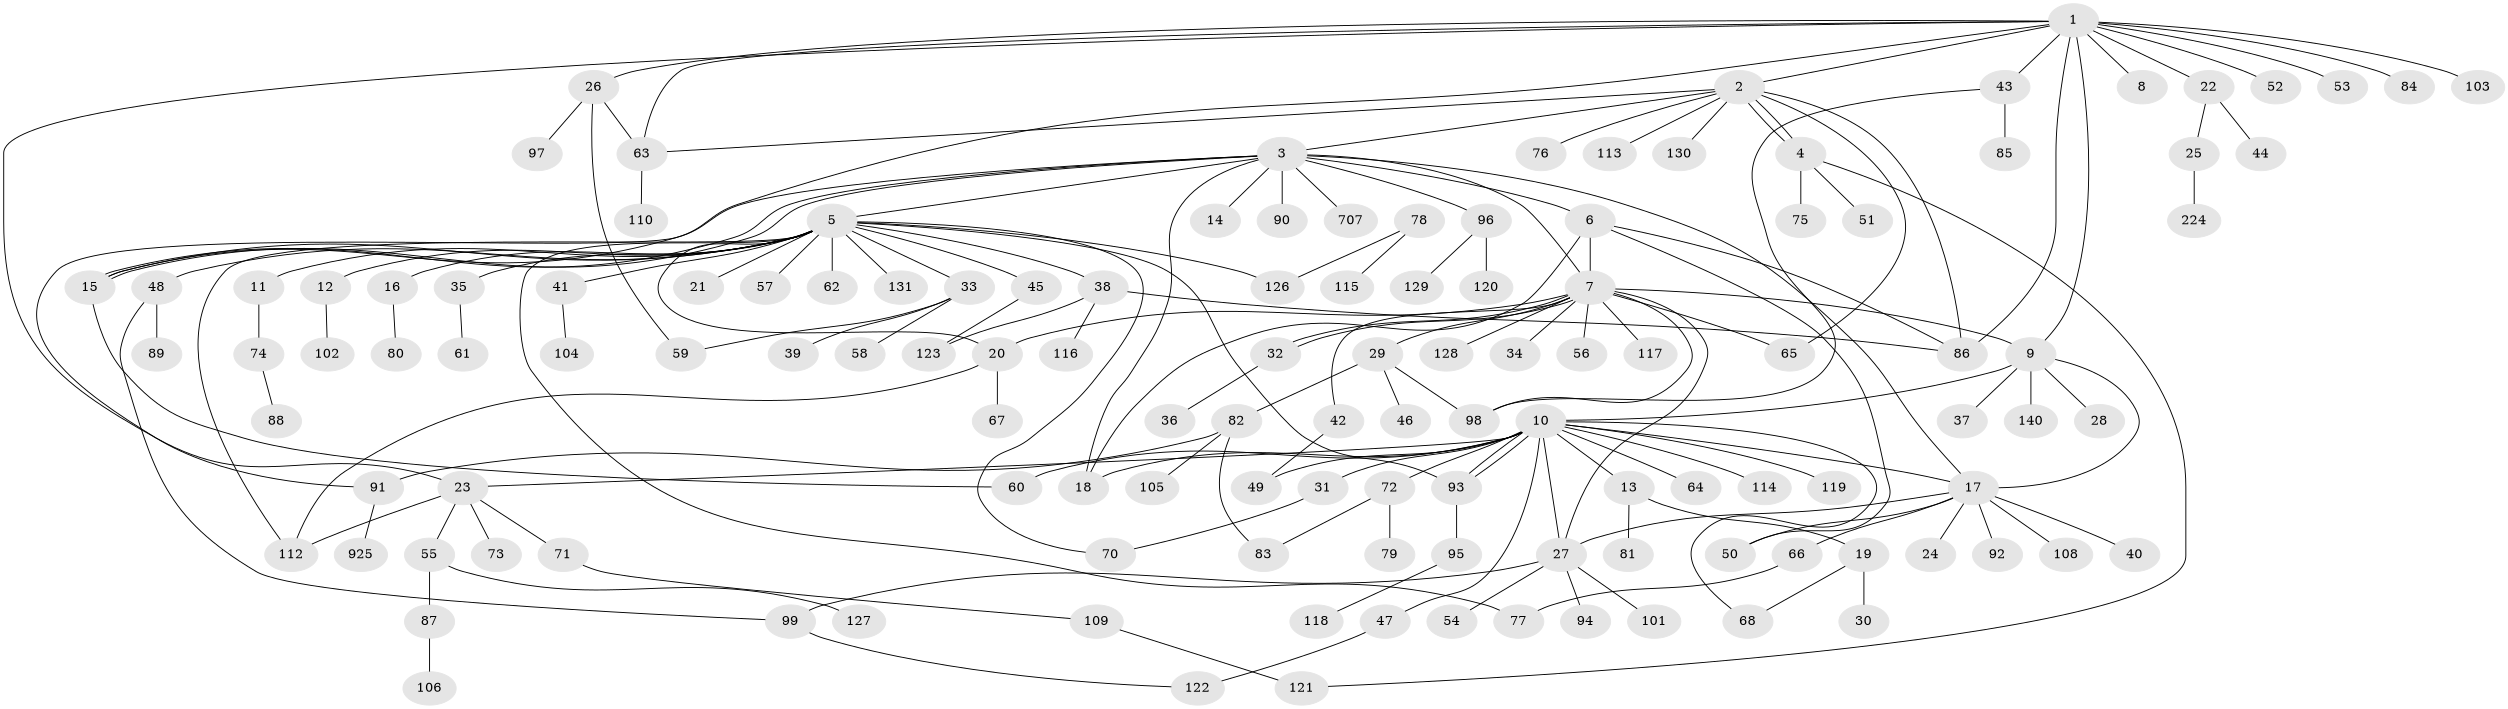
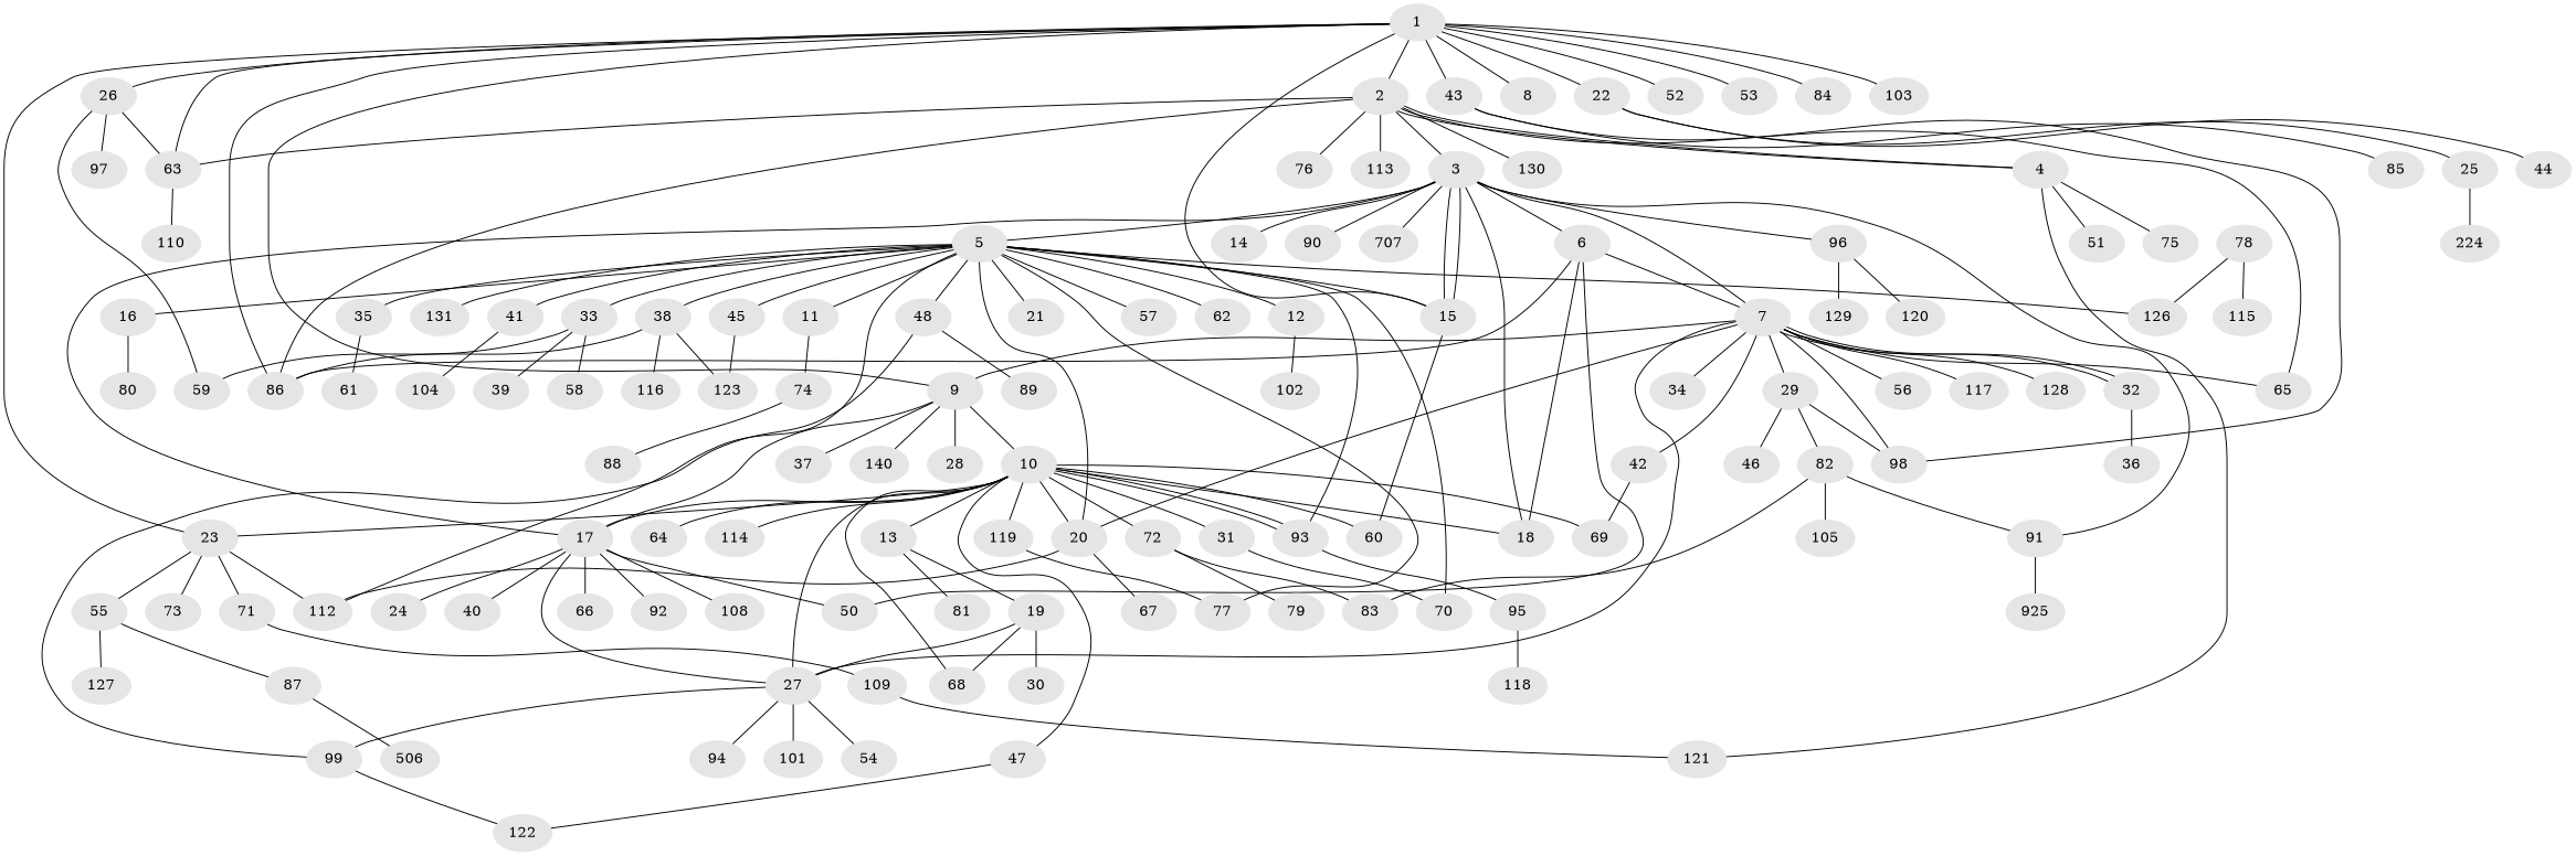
  graph {
    node [color=gray90 style=filled]
    1
    2
    8
    9
    15
    22
    23
    26
    43
    52
    53
    63
    84
    86
    103
    3
    4
    65
    76
    113
    130
    17
    10
    28
    37
    n26 [label=140]
    60
    25
    44
    112
    55
    71
    73
    59
    97
    98
    85
    110
    5
    6
    7
    14
    18
    90
    91
    96
    n47 [label=707]
    51
    75
    121
    11
    12
    16
    20
    21
    33
    35
    38
    41
    45
    48
    57
    62
    70
    77
    93
    126
    131
    50
    27
    29
    32
    34
    42
    56
    117
    128
    24
    40
    66
    92
    108
    78
    115
    n85 [label=925]
    120
    129
    74
    102
    80
    67
    39
    58
    61
    116
    123
    104
    99
    89
    95
    54
    94
    101
    46
    82
    36
-   49
+   49 [label=69]
    13
    31
    47
    64
    68
    72
    114
    119
    19
    81
    122
    79
    83
    88
    30
    n123 [label=224]
    87
    127
    109
    105
-   106
+   106 [label=506]
    118
    1 -- 2
    1 -- 8
    1 -- 9
    1 -- 15
    1 -- 22
    1 -- 23
    1 -- 26
    1 -- 43
    1 -- 52
    1 -- 53
    1 -- 63
    1 -- 84
    1 -- 86
    1 -- 103
    2 -- 63
    2 -- 86
    2 -- 3
    2 -- 4
    2 -- 4
    2 -- 65
    2 -- 76
    2 -- 113
    2 -- 130
    9 -- 17
    9 -- 10
    9 -- 28
    9 -- 37
    9 -- n26
    15 -- 60
    22 -- 25
    22 -- 44
    23 -- 112
    23 -- 55
    23 -- 71
    23 -- 73
    26 -- 63
    26 -- 59
    26 -- 97
    43 -- 98
    43 -- 85
    63 -- 110
    3 -- 15
    3 -- 15
    3 -- 17
    3 -- 5
    3 -- 6
    3 -- 7
    3 -- 14
    3 -- 18
    3 -- 90
    3 -- 91
    3 -- 96
    3 -- n47
    4 -- 51
    4 -- 75
    4 -- 121
    17 -- 50
    17 -- 27
    17 -- 24
    17 -- 40
    17 -- 66
    17 -- 92
    17 -- 108
    10 -- 23
    10 -- 17
    10 -- 60
    10 -- 18
+   10 -- 20
    10 -- 93
    10 -- 93
    10 -- 27
    10 -- 49
    10 -- 13
    10 -- 31
    10 -- 47
    10 -- 64
    10 -- 68
    10 -- 72
    10 -- 114
    10 -- 119
    25 -- n123
    55 -- 87
    55 -- 127
    71 -- 109
    5 -- 15
    5 -- 112
    5 -- 11
    5 -- 12
    5 -- 16
    5 -- 20
    5 -- 21
    5 -- 33
    5 -- 35
    5 -- 38
    5 -- 41
    5 -- 45
    5 -- 48
    5 -- 57
    5 -- 62
    5 -- 70
    5 -- 77
    5 -- 93
    5 -- 126
    5 -- 131
    6 -- 86
    6 -- 7
    6 -- 18
    6 -- 50
    7 -- 9
    7 -- 65
    7 -- 98
    7 -- 20
    7 -- 27
    7 -- 29
    7 -- 32
    7 -- 32
    7 -- 34
    7 -- 42
    7 -- 56
    7 -- 117
    7 -- 128
    91 -- n85
    96 -- 120
    96 -- 129
    11 -- 74
    12 -- 102
    16 -- 80
    20 -- 112
    20 -- 67
    33 -- 59
    33 -- 39
    33 -- 58
    35 -- 61
    38 -- 86
    38 -- 116
    38 -- 123
    41 -- 104
    45 -- 123
    48 -- 99
    48 -- 89
    93 -- 95
    27 -- 99
    27 -- 54
    27 -- 94
    27 -- 101
    29 -- 98
    29 -- 46
    29 -- 82
    32 -- 36
    42 -- 49
-   66 -- 77
+   119 -- 77
    78 -- 126
    78 -- 115
    74 -- 88
    99 -- 122
    95 -- 118
    82 -- 91
    82 -- 83
    82 -- 105
    13 -- 19
    13 -- 81
    31 -- 70
    47 -- 122
    72 -- 79
    72 -- 83
+   19 -- 27
    19 -- 68
    19 -- 30
    87 -- 106
    109 -- 121
  }
